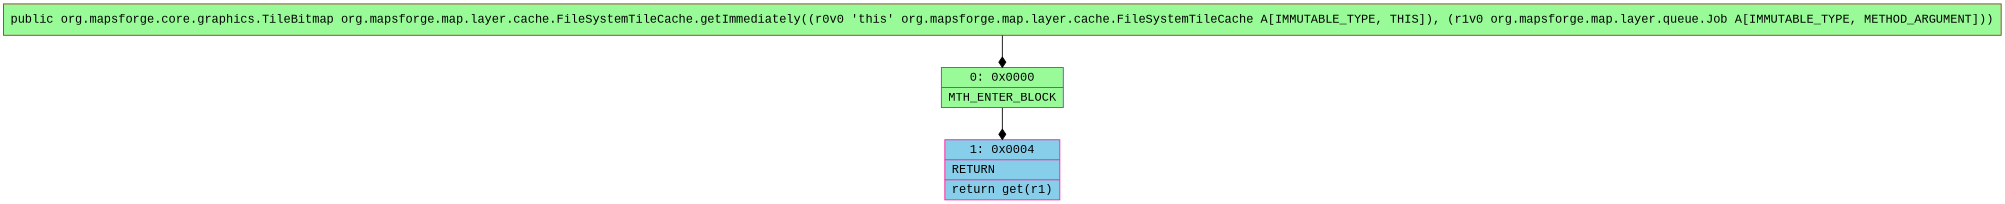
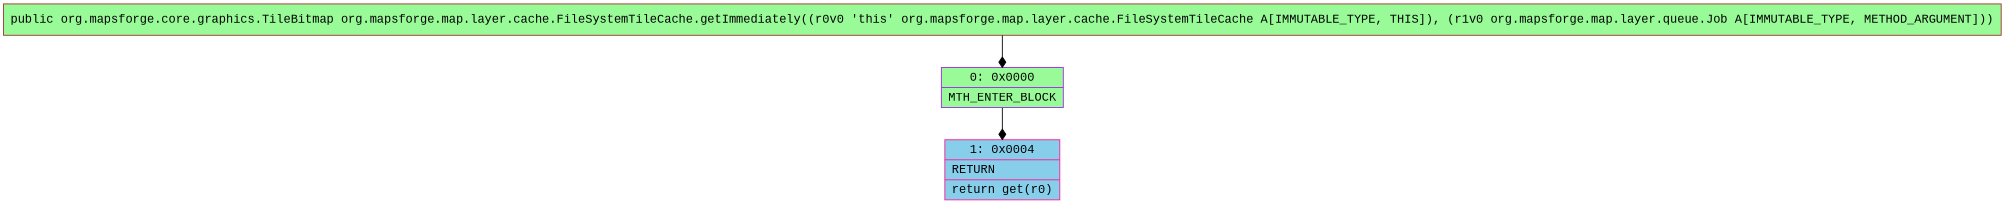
  digraph {
    fontname="Liberation Mono"
    node [shape=record style=filled fillcolor=palegreen fontname="Liberation Mono"]
    edge [arrowhead=diamond fontname="Liberation Mono"]
    n1 [label="{0\:\ 0x0000|MTH_ENTER_BLOCK\l}" color=purple]
-   n2 [label="{1\:\ 0x0004|RETURN\l|return get(r1)\l}" fillcolor=skyblue color=deeppink]
+   n2 [label="{1\:\ 0x0004|RETURN\l|return get(r0)\l}" fillcolor=skyblue color=deeppink]
    n3 [label="{public org.mapsforge.core.graphics.TileBitmap org.mapsforge.map.layer.cache.FileSystemTileCache.getImmediately((r0v0 'this' org.mapsforge.map.layer.cache.FileSystemTileCache A[IMMUTABLE_TYPE, THIS]), (r1v0 org.mapsforge.map.layer.queue.Job A[IMMUTABLE_TYPE, METHOD_ARGUMENT])) }" color=brown]
    n1 -> n2
    n3 -> n1
  }
